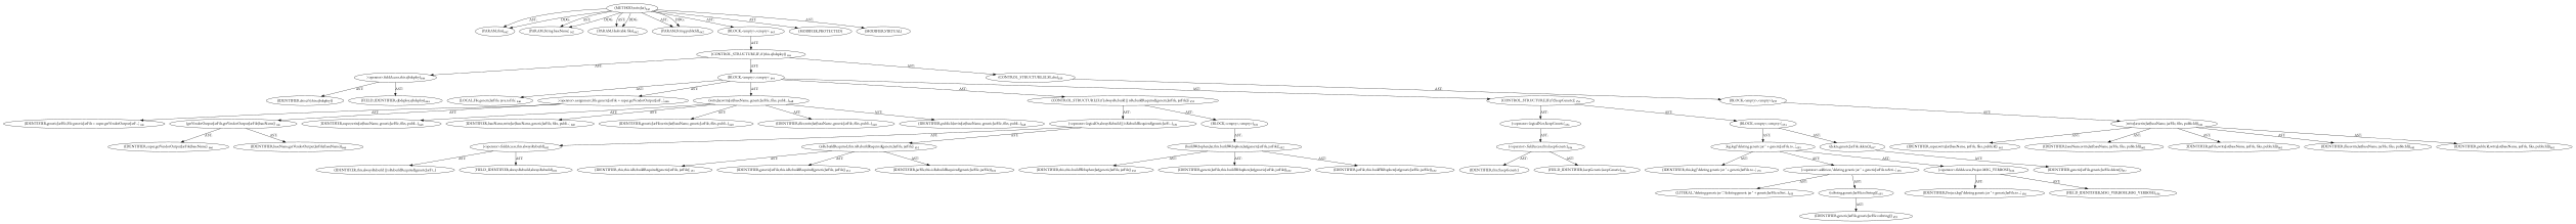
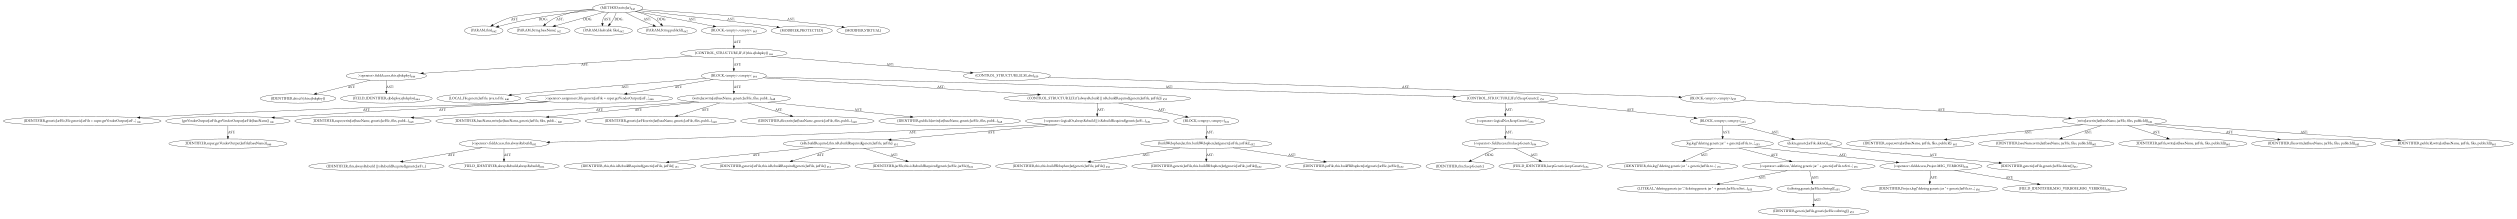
  digraph {
    fontname="EB Garamond"
    node [fontname="EB Garamond"]
    edge [fontname="EB Garamond"]
    n1 [label=<(METHOD,writeJar)<SUB>642</SUB>>]
    n2 [label=<(PARAM,this)<SUB>642</SUB>>]
    n3 [label=<(PARAM,String baseName)<SUB>642</SUB>>]
    n4 [label=<(PARAM,Hashtable files)<SUB>642</SUB>>]
    n5 [label=<(PARAM,String publicId)<SUB>642</SUB>>]
    n6 [label=<(BLOCK,&lt;empty&gt;,&lt;empty&gt;)<SUB>643</SUB>>]
    n7 [label=<(MODIFIER,PROTECTED)>]
    n8 [label=<(MODIFIER,VIRTUAL)>]
    n9 [label=<(CONTROL_STRUCTURE,IF,if (this.ejbdeploy))<SUB>644</SUB>>]
    n10 [label=<(&lt;operator&gt;.fieldAccess,this.ejbdeploy)<SUB>644</SUB>>]
    n11 [label=<(BLOCK,&lt;empty&gt;,&lt;empty&gt;)<SUB>644</SUB>>]
    n12 [label=<(CONTROL_STRUCTURE,ELSE,else)<SUB>659</SUB>>]
    n13 [label=<(IDENTIFIER,this,if (this.ejbdeploy))>]
    n14 [label=<(FIELD_IDENTIFIER,ejbdeploy,ejbdeploy)<SUB>644</SUB>>]
    n15 [label=<(LOCAL,File genericJarFile: java.io.File)<SUB>646</SUB>>]
    n16 [label=<(&lt;operator&gt;.assignment,File genericJarFile = super.getVendorOutputJarF...)<SUB>646</SUB>>]
    n17 [label=<(writeJar,writeJar(baseName, genericJarFile, files, publi...)<SUB>648</SUB>>]
    n18 [label=<(CONTROL_STRUCTURE,IF,if (alwaysRebuild || isRebuildRequired(genericJarFile, jarFile)))<SUB>651</SUB>>]
    n19 [label=<(CONTROL_STRUCTURE,IF,if (!keepGeneric))<SUB>654</SUB>>]
    n20 [label=<(BLOCK,&lt;empty&gt;,&lt;empty&gt;)<SUB>659</SUB>>]
    n21 [label=<(IDENTIFIER,genericJarFile,File genericJarFile = super.getVendorOutputJarF...)<SUB>646</SUB>>]
    n22 [label=<(getVendorOutputJarFile,getVendorOutputJarFile(baseName))<SUB>646</SUB>>]
    n23 [label=<(IDENTIFIER,super,writeJar(baseName, genericJarFile, files, publi...)<SUB>648</SUB>>]
    n24 [label=<(IDENTIFIER,baseName,writeJar(baseName, genericJarFile, files, publi...)<SUB>648</SUB>>]
    n25 [label=<(IDENTIFIER,genericJarFile,writeJar(baseName, genericJarFile, files, publi...)<SUB>648</SUB>>]
    n26 [label=<(IDENTIFIER,files,writeJar(baseName, genericJarFile, files, publi...)<SUB>648</SUB>>]
    n27 [label=<(IDENTIFIER,publicId,writeJar(baseName, genericJarFile, files, publi...)<SUB>648</SUB>>]
    n28 [label=<(&lt;operator&gt;.logicalOr,alwaysRebuild || isRebuildRequired(genericJarFi...)<SUB>651</SUB>>]
    n29 [label=<(BLOCK,&lt;empty&gt;,&lt;empty&gt;)<SUB>651</SUB>>]
    n30 [label=<(&lt;operator&gt;.logicalNot,!keepGeneric)<SUB>654</SUB>>]
    n31 [label=<(BLOCK,&lt;empty&gt;,&lt;empty&gt;)<SUB>654</SUB>>]
    n32 [label=<(IDENTIFIER,super,getVendorOutputJarFile(baseName))<SUB>646</SUB>>]
-   n33 [label=<(IDENTIFIER,baseName,getVendorOutputJarFile(baseName))<SUB>646</SUB>>]
    n34 [label=<(&lt;operator&gt;.fieldAccess,this.alwaysRebuild)<SUB>651</SUB>>]
    n35 [label=<(isRebuildRequired,this.isRebuildRequired(genericJarFile, jarFile))<SUB>651</SUB>>]
    n36 [label=<(buildWebsphereJar,this.buildWebsphereJar(genericJarFile, jarFile))<SUB>652</SUB>>]
    n37 [label=<(IDENTIFIER,this,alwaysRebuild || isRebuildRequired(genericJarFi...)>]
    n38 [label=<(FIELD_IDENTIFIER,alwaysRebuild,alwaysRebuild)<SUB>651</SUB>>]
    n39 [label=<(IDENTIFIER,this,this.isRebuildRequired(genericJarFile, jarFile))<SUB>651</SUB>>]
    n40 [label=<(IDENTIFIER,genericJarFile,this.isRebuildRequired(genericJarFile, jarFile))<SUB>651</SUB>>]
    n41 [label=<(IDENTIFIER,jarFile,this.isRebuildRequired(genericJarFile, jarFile))<SUB>651</SUB>>]
    n42 [label=<(IDENTIFIER,this,this.buildWebsphereJar(genericJarFile, jarFile))<SUB>652</SUB>>]
    n43 [label=<(IDENTIFIER,genericJarFile,this.buildWebsphereJar(genericJarFile, jarFile))<SUB>652</SUB>>]
    n44 [label=<(IDENTIFIER,jarFile,this.buildWebsphereJar(genericJarFile, jarFile))<SUB>652</SUB>>]
    n45 [label=<(&lt;operator&gt;.fieldAccess,this.keepGeneric)<SUB>654</SUB>>]
    n46 [label=<(log,log(&quot;deleting generic jar &quot; + genericJarFile.to...)<SUB>655</SUB>>]
    n47 [label=<(delete,genericJarFile.delete())<SUB>657</SUB>>]
    n48 [label=<(IDENTIFIER,this,!keepGeneric)>]
    n49 [label=<(FIELD_IDENTIFIER,keepGeneric,keepGeneric)<SUB>654</SUB>>]
    n50 [label=<(IDENTIFIER,this,log(&quot;deleting generic jar &quot; + genericJarFile.to...)<SUB>655</SUB>>]
    n51 [label=<(&lt;operator&gt;.addition,&quot;deleting generic jar &quot; + genericJarFile.toStri...)<SUB>655</SUB>>]
    n52 [label=<(&lt;operator&gt;.fieldAccess,Project.MSG_VERBOSE)<SUB>656</SUB>>]
    n53 [label=<(IDENTIFIER,genericJarFile,genericJarFile.delete())<SUB>657</SUB>>]
    n54 [label=<(LITERAL,&quot;deleting generic jar &quot;,&quot;deleting generic jar &quot; + genericJarFile.toStri...)<SUB>655</SUB>>]
    n55 [label=<(toString,genericJarFile.toString())<SUB>655</SUB>>]
    n56 [label=<(IDENTIFIER,Project,log(&quot;deleting generic jar &quot; + genericJarFile.to...)<SUB>656</SUB>>]
    n57 [label=<(FIELD_IDENTIFIER,MSG_VERBOSE,MSG_VERBOSE)<SUB>656</SUB>>]
    n58 [label=<(IDENTIFIER,genericJarFile,genericJarFile.toString())<SUB>655</SUB>>]
    n59 [label=<(writeJar,writeJar(baseName, jarFile, files, publicId))<SUB>661</SUB>>]
    n60 [label=<(IDENTIFIER,super,writeJar(baseName, jarFile, files, publicId))<SUB>661</SUB>>]
    n61 [label=<(IDENTIFIER,baseName,writeJar(baseName, jarFile, files, publicId))<SUB>661</SUB>>]
    n62 [label=<(IDENTIFIER,jarFile,writeJar(baseName, jarFile, files, publicId))<SUB>661</SUB>>]
    n63 [label=<(IDENTIFIER,files,writeJar(baseName, jarFile, files, publicId))<SUB>661</SUB>>]
    n64 [label=<(IDENTIFIER,publicId,writeJar(baseName, jarFile, files, publicId))<SUB>661</SUB>>]
    n1 -> n2 [label="AST: "]
    n1 -> n2 [label="DDG: "]
    n1 -> n3 [label="AST: "]
    n1 -> n3 [label="DDG: "]
    n1 -> n4 [label="AST: "]
    n1 -> n4 [label="DDG: "]
    n1 -> n5 [label="AST: "]
    n1 -> n5 [label="DDG: "]
    n1 -> n6 [label="AST: "]
    n1 -> n7 [label="AST: "]
    n1 -> n8 [label="AST: "]
    n6 -> n9 [label="AST: "]
    n9 -> n10 [label="AST: "]
    n9 -> n11 [label="AST: "]
    n9 -> n12 [label="AST: "]
    n10 -> n13 [label="AST: "]
    n10 -> n14 [label="AST: "]
    n11 -> n15 [label="AST: "]
    n11 -> n16 [label="AST: "]
    n11 -> n17 [label="AST: "]
    n11 -> n18 [label="AST: "]
    n11 -> n19 [label="AST: "]
    n12 -> n20 [label="AST: "]
    n16 -> n21 [label="AST: "]
    n16 -> n22 [label="AST: "]
    n17 -> n23 [label="AST: "]
    n17 -> n24 [label="AST: "]
    n17 -> n25 [label="AST: "]
    n17 -> n26 [label="AST: "]
    n17 -> n27 [label="AST: "]
    n18 -> n28 [label="AST: "]
    n18 -> n29 [label="AST: "]
    n19 -> n30 [label="AST: "]
    n19 -> n31 [label="AST: "]
    n20 -> n59 [label="AST: "]
    n22 -> n32 [label="AST: "]
-   n22 -> n33 [label="AST: "]
    n28 -> n34 [label="AST: "]
    n28 -> n35 [label="AST: "]
    n29 -> n36 [label="AST: "]
    n30 -> n45 [label="AST: "]
    n31 -> n46 [label="AST: "]
    n31 -> n47 [label="AST: "]
    n34 -> n37 [label="AST: "]
    n34 -> n38 [label="AST: "]
    n35 -> n39 [label="AST: "]
    n35 -> n40 [label="AST: "]
    n35 -> n41 [label="AST: "]
    n36 -> n42 [label="AST: "]
    n36 -> n43 [label="AST: "]
    n36 -> n44 [label="AST: "]
-   n45 -> n48 [label="AST: "]
+   n45 -> n48 [label="DDG: "]
    n45 -> n49 [label="AST: "]
    n46 -> n50 [label="AST: "]
    n46 -> n51 [label="AST: "]
    n46 -> n52 [label="AST: "]
    n47 -> n53 [label="AST: "]
    n51 -> n54 [label="AST: "]
    n51 -> n55 [label="AST: "]
    n52 -> n56 [label="AST: "]
    n52 -> n57 [label="AST: "]
    n55 -> n58 [label="AST: "]
    n59 -> n60 [label="AST: "]
    n59 -> n61 [label="AST: "]
    n59 -> n62 [label="AST: "]
    n59 -> n63 [label="AST: "]
    n59 -> n64 [label="AST: "]
  }
